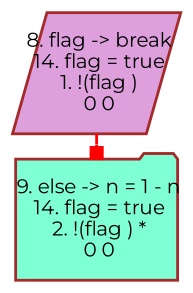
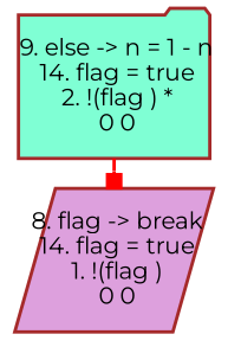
  digraph {
    ranksep=.25
    fontname=Montserrat
    node [fixedsize=true fontname=Montserrat fontsize=14 style="bold,filled" color=brown]
    n1 [height=1.2 label=" 8. flag -> break\n 14. flag = true\n 1. !(flag )\n 0 0\n" shape=parallelogram width=1.6 fillcolor=plum]
    n2 [height=1.2 label=" 9. else -> n = 1 - n\n 14. flag = true\n 2. !(flag ) *\n 0 0\n" shape=folder width=1.6 fillcolor=aquamarine]
-   n1 -> n2 [color=red style=bold arrowhead=box fontname=Montserrat]
+   n2 -> n1 [color=red style=bold arrowhead=box fontname=Montserrat]
  }
